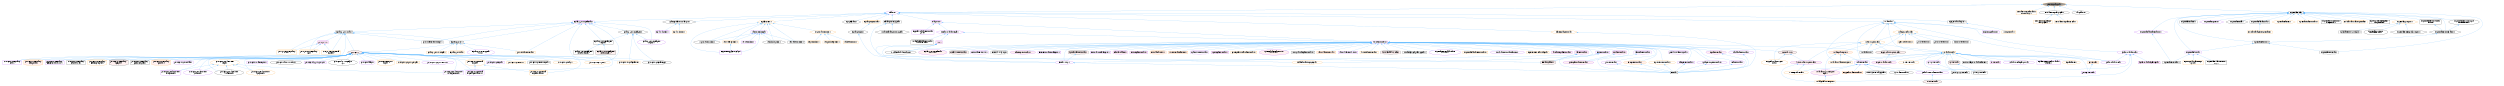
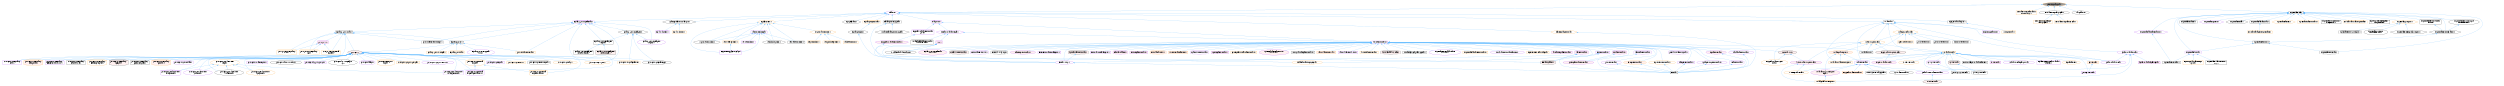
  digraph {
    node [color=purple fillcolor=white fontname=Helvetica fontsize=10 shape=ellipse style=filled]
    edge [color=steelblue1 dir=back fontname=Helvetica fontsize=10 labelfontname=Helvetica labelfontsize=10 style=solid]
    n1 [color=darkorange fillcolor=grey60 fontcolor=black height=0.2 label="ActorInstanceHandle.h" width=0.4]
    n2 [height=0.2 label="HitResult.h" width=0.4]
    n3 [color=darkorange height=0.2 label="LightWeightInstanceBlueprint\lFunctionLibrary.h" shape=note width=0.4]
    n4 [color=black height=0.2 label="LightWeightInstanceManager.h" width=0.4]
    n5 [color=black height=0.2 label="OverlapResult.h" width=0.4]
    n6 [color=black height=0.2 label="SmartObjectTypes.h" shape=note width=0.4]
    n7 [color=darkorange height=0.2 label="BaseBrushTool.h" width=0.4]
    n8 [color=black height=0.2 label="DamageEvents.h" width=0.4]
    n9 [color=darkorange height=0.2 label="DebugCameraController.h" width=0.4]
    n10 [color=black height=0.2 label="DragAlignmentMechanic.h" shape=cylinder width=0.4]
    n11 [height=0.2 label="GameplayAbilityTargetTypes.h" shape=cylinder width=0.4]
    n12 [color=darkorange height=0.2 label="GameplayStaticsTypes.h" shape=cylinder width=0.4]
    n13 [color=black height=0.2 label="MoverTypes.h" shape=note width=0.4]
    n14 [height=0.2 label="OverlapInfo.h" shape=cylinder width=0.4]
    n15 [color=black height=0.2 label="PlaneDistanceFromHitMechanic.h" width=0.4]
    n16 [color=black height=0.2 label="SceneSnappingManager.h" shape=cylinder width=0.4]
    n17 [color=darkorange height=0.2 label="LightWeightInstanceStatic\lMeshManager.h" shape=note width=0.4]
    n18 [color=darkorange height=0.2 label="LightWeightInstanceSubsystem.h" shape=note width=0.4]
    n19 [color=darkorange height=0.2 label="EnvQueryItemType_SmartObject.h" shape=cylinder width=0.4]
    n20 [color=black height=0.2 label="GameplayDebuggerCategory\l_SmartObject.h" shape=note width=0.4]
    n21 [color=darkorange height=0.2 label="SmartObjectAnnotation.h" width=0.4]
    n22 [color=black height=0.2 label="SmartObjectBindingCollection.h" width=0.4]
    n23 [color=black height=0.2 label="SmartObjectDefinition.h" shape=note width=0.4]
    n24 [color=black height=0.2 label="SmartObjectComponent.h" shape=cylinder width=0.4]
    n25 [height=0.2 label="SmartObjectRuntime.h" shape=cylinder width=0.4]
    n26 [color=black height=0.2 label="SmartObjectCollection.h" shape=cylinder width=0.4]
    n27 [color=black height=0.2 label="SmartObjectDefinitionBindable\lStructDescriptor.h" width=0.4]
    n28 [color=black height=0.2 label="SmartObjectDefinitionProperty\lBinding.h" shape=cylinder width=0.4]
    n29 [height=0.2 label="SmartObjectHashGrid.h" width=0.4]
    n30 [color=black height=0.2 label="SmartObjectOctree.h" width=0.4]
    n31 [height=0.2 label="SmartObjectPersistentCollection.h" width=0.4]
    n32 [color=black height=0.2 label="SmartObjectRequestTypes.h" shape=note width=0.4]
    n33 [color=darkorange height=0.2 label="SmartObjectSettings.h" width=0.4]
    n34 [color=darkorange height=0.2 label="SmartObjectUserComponent.h" shape=note width=0.4]
    n35 [color=black height=0.2 label="SmartObjectWorldCondition\lSlotTagQuery.h" shape=note width=0.4]
    n36 [height=0.2 label="DataflowEditorWeightMapPaint\lTool.h" shape=note width=0.4]
    n37 [color=darkorange height=0.2 label="DynamicMeshBrushTool.h" width=0.4]
    n38 [color=black height=0.2 label="DynamicMeshSculptTool.h" width=0.4]
    n39 [color=black height=0.2 label="MeshGroupPaintTool.h" width=0.4]
    n40 [height=0.2 label="MeshSculptToolBase.h" shape=note width=0.4]
    n41 [color=darkorange height=0.2 label="MeshVertexPaintTool.h" shape=cylinder width=0.4]
    n42 [color=black height=0.2 label="MeshVertexSculptTool.h" shape=note width=0.4]
    n43 [color=black height=0.2 label="Engine.h" shape=note width=0.4]
    n44 [color=darkorange height=0.2 label="MultiTransformer.h" shape=note width=0.4]
    n45 [color=black height=0.2 label="AbilitySystemBlueprintLibrary.h" shape=cylinder width=0.4]
    n46 [color=darkorange height=0.2 label="AbilitySystemComponent.h" shape=note width=0.4]
    n47 [height=0.2 label="AbilityTask_ApplyRootMotion\lMoveToActorForce.h" shape=note width=0.4]
    n48 [color=darkorange height=0.2 label="AbilityTask_SpawnActor.h" width=0.4]
    n49 [color=black height=0.2 label="GameplayAbility.h" shape=note width=0.4]
    n50 [color=black height=0.2 label="GameplayAbilityTargetActor.h" width=0.4]
    n51 [height=0.2 label="GameplayAbilityTargetActor\l_Radius.h" width=0.4]
    n52 [color=black height=0.2 label="GameplayAbilityTargetActor\l_Trace.h" shape=note width=0.4]
    n53 [color=black height=0.2 label="GameplayAbilityTypes.h" shape=note width=0.4]
    n54 [color=black height=0.2 label="GameplayStatics.h" width=0.4]
    n55 [height=0.2 label="ChaosCharacterInputs.h" shape=note width=0.4]
    n56 [color=darkorange height=0.2 label="MovementMode.h" shape=note width=0.4]
    n57 [height=0.2 label="MoverComponent.h" shape=cylinder width=0.4]
    n58 [color=darkorange height=0.2 label="MoverNetworkPredictionLiaison.h" shape=note width=0.4]
    n59 [height=0.2 label="PathedMovementMode.h" width=0.4]
    n60 [color=darkorange height=0.2 label="MoverDataModelTypes.h" width=0.4]
    n61 [color=darkorange height=0.2 label="MoverSimulationTypes.h" width=0.4]
    n62 [height=0.2 label="PathedMovementTypes.h" width=0.4]
    n63 [height=0.2 label="CharacterMovementComponent\lAsync.h" shape=cylinder width=0.4]
    n64 [height=0.2 label="PrimitiveComponent.h" shape=note width=0.4]
    n65 [height=0.2 label="ScopedMovementUpdate.h" width=0.4]
    n66 [height=0.2 label="DrawPolyPathTool.h" shape=cylinder width=0.4]
    n67 [color=darkorange height=0.2 label="DrawPolygonTool.h" shape=note width=0.4]
    n68 [color=darkorange height=0.2 label="SceneGeometrySpatialCache.h" width=0.4]
    n69 [color=black height=0.2 label="ModelingSceneSnappingManager.h" width=0.4]
    n70 [color=darkorange height=0.2 label="MeshAttributePaintTool.h" shape=cylinder width=0.4]
    n71 [color=darkorange height=0.2 label="MeshSelectionTool.h" shape=note width=0.4]
    n72 [color=darkorange height=0.2 label="SeamSculptTool.h" shape=cylinder width=0.4]
    n73 [height=0.2 label="KelvinletBrushOp.h" shape=note width=0.4]
    n74 [color=black fillcolor="#FFF0F0" height=0.2 label="AbilityTask.h" width=0.4]
    n75 [color=darkorange height=0.2 label="GameplayAbilitySet.h" shape=cylinder width=0.4]
    n76 [height=0.2 label="GameplayAbility_Character\lJump.h" width=0.4]
    n77 [color=darkorange height=0.2 label="GameplayAbility_Montage.h" shape=note width=0.4]
    n78 [color=darkorange height=0.2 label="AbilityTask_VisualizeTargeting.h" shape=cylinder width=0.4]
    n79 [color=black height=0.2 label="AbilityTask_WaitTargetData.h" width=0.4]
    n80 [color=black fillcolor="#FFF0F0" height=0.2 label="GameplayAbilityTargetActor\l_GroundTrace.h" shape=note width=0.4]
    n81 [color=black height=0.2 label="GameplayAbilityTargetActor\l_SingleLineTrace.h" shape=note width=0.4]
    n82 [height=0.2 label="AbilityTask_WaitGameplay\lEvent.h" shape=note width=0.4]
    n83 [fillcolor="#FFF0F0" height=0.2 label="AbilityAsync.h" shape=cylinder width=0.4]
    n84 [color=darkorange height=0.2 label="AbilityAsync_WaitAttribute\lChanged.h" shape=note width=0.4]
    n85 [color=darkorange height=0.2 label="AbilityAsync_WaitGameplay\lEvent.h" shape=cylinder width=0.4]
    n86 [color=darkorange height=0.2 label="AbilityAsync_WaitGameplay\lTag.h" shape=cylinder width=0.4]
    n87 [height=0.2 label="AbilityTask_ApplyRootMotion\lConstantForce.h" shape=cylinder width=0.4]
    n88 [height=0.2 label="AbilityTask_ApplyRootMotion\lJumpForce.h" width=0.4]
    n89 [color=black height=0.2 label="AbilityTask_ApplyRootMotion\lMoveToForce.h" width=0.4]
    n90 [color=darkorange height=0.2 label="AbilityTask_ApplyRootMotion\lRadialForce.h" width=0.4]
    n91 [color=darkorange height=0.2 label="AbilityTask_ApplyRootMotion\l_Base.h" width=0.4]
    n92 [height=0.2 label="AbilityTask_MoveToLocation.h" shape=note width=0.4]
    n93 [color=black height=0.2 label="AbilityTask_NetworkSyncPoint.h" width=0.4]
    n94 [height=0.2 label="AbilityTask_PlayAnimAndWait.h" shape=note width=0.4]
    n95 [color=black height=0.2 label="AbilityTask_PlayMontageAnd\lWait.h" width=0.4]
    n96 [height=0.2 label="AbilityTask_Repeat.h" shape=cylinder width=0.4]
    n97 [color=darkorange height=0.2 label="AbilityTask_StartAbility\lState.h" shape=cylinder width=0.4]
    n98 [color=darkorange height=0.2 label="AbilityTask_WaitAbilityActivate.h" shape=note width=0.4]
    n99 [height=0.2 label="AbilityTask_WaitAbilityCommit.h" width=0.4]
    n100 [color=darkorange height=0.2 label="AbilityTask_WaitAttribute\lChange.h" shape=cylinder width=0.4]
    n101 [height=0.2 label="AbilityTask_WaitAttribute\lChangeRatioThreshold.h" shape=cylinder width=0.4]
    n102 [color=darkorange height=0.2 label="AbilityTask_WaitAttribute\lChangeThreshold.h" shape=cylinder width=0.4]
    n103 [height=0.2 label="AbilityTask_WaitCancel.h" shape=note width=0.4]
    n104 [color=darkorange height=0.2 label="AbilityTask_WaitConfirm.h" shape=note width=0.4]
    n105 [color=black height=0.2 label="AbilityTask_WaitConfirmCancel.h" shape=cylinder width=0.4]
    n106 [color=darkorange height=0.2 label="AbilityTask_WaitDelay.h" width=0.4]
    n107 [color=darkorange fillcolor="#FFF0F0" height=0.2 label="AbilityTask_WaitGameplay\lEffectApplied.h" shape=cylinder width=0.4]
    n108 [height=0.2 label="AbilityTask_WaitGameplay\lEffectBlockedImmunity.h" shape=note width=0.4]
    n109 [color=black height=0.2 label="AbilityTask_WaitGameplay\lEffectRemoved.h" shape=note width=0.4]
    n110 [color=darkorange height=0.2 label="AbilityTask_WaitGameplay\lEffectStackChange.h" shape=cylinder width=0.4]
    n111 [color=black fillcolor="#FFF0F0" height=0.2 label="AbilityTask_WaitGameplay\lTagBase.h" shape=cylinder width=0.4]
    n112 [color=black height=0.2 label="AbilityTask_WaitGameplay\lTagCountChanged.h" shape=note width=0.4]
    n113 [color=darkorange fillcolor="#FFF0F0" height=0.2 label="AbilityTask_WaitGameplay\lTagQuery.h" shape=cylinder width=0.4]
    n114 [height=0.2 label="AbilityTask_WaitInputPress.h" shape=cylinder width=0.4]
    n115 [height=0.2 label="EngineMinimal.h" width=0.4]
    n116 [height=0.2 label="AsyncFallingMode.h" shape=note width=0.4]
    n117 [color=darkorange height=0.2 label="AsyncFlyingMode.h" width=0.4]
    n118 [color=black height=0.2 label="AsyncNavWalkingMode.h" shape=note width=0.4]
    n119 [color=black height=0.2 label="AsyncWalkingMode.h" shape=cylinder width=0.4]
    n120 [fillcolor="#FFF0F0" height=0.2 label="ChaosMovementMode.h" width=0.4]
    n121 [color=black height=0.2 label="CommonLegacyMovementSettings.h" shape=note width=0.4]
    n122 [color=darkorange fillcolor="#FFF0F0" height=0.2 label="FallingMode.h" shape=note width=0.4]
    n123 [fillcolor="#FFF0F0" height=0.2 label="FlyingMode.h" shape=note width=0.4]
    n124 [height=0.2 label="MovementModeStateMachine.h" width=0.4]
    n125 [height=0.2 label="NavWalkingMode.h" shape=cylinder width=0.4]
    n126 [height=0.2 label="SharedChaosCharacterMovement\lSettings.h" shape=note width=0.4]
    n127 [color=darkorange height=0.2 label="StanceSettings.h" width=0.4]
    n128 [color=black fillcolor="#FFF0F0" height=0.2 label="WalkingMode.h" shape=cylinder width=0.4]
    n129 [color=darkorange fillcolor="#FFF0F0" height=0.2 label="CharacterMoverComponent.h" shape=note width=0.4]
    n130 [color=black height=0.2 label="MotionWarpingMoverAdapter.h" shape=cylinder width=0.4]
    n131 [fillcolor="#FFF0F0" height=0.2 label="MoverNetworkPhysicsLiaison\lBase.h" width=0.4]
    n132 [color=black height=0.2 label="NavMoverComponent.h" width=0.4]
    n133 [height=0.2 label="PathedPhysicsMoverComponent.h" width=0.4]
    n134 [color=darkorange height=0.2 label="PhysicsStanceModifier.h" width=0.4]
    n135 [color=black height=0.2 label="AirMovementUtils.h" shape=cylinder width=0.4]
    n136 [color=black height=0.2 label="AsyncMovementUtils.h" shape=cylinder width=0.4]
    n137 [color=black height=0.2 label="GroundMovementUtils.h" shape=cylinder width=0.4]
    n138 [color=black height=0.2 label="MovementUtils.h" shape=note width=0.4]
    n139 [color=darkorange height=0.2 label="WaterMovementUtils.h" shape=cylinder width=0.4]
    n140 [color=black fillcolor="#FFF0F0" height=0.2 label="ChaosMoverSimulationTypes.h" width=0.4]
    n141 [color=darkorange height=0.2 label="CharacterMoverSimulation\lTypes.h" width=0.4]
    n142 [color=darkorange fillcolor="#FFF0F0" height=0.2 label="MoverBackendLiaison.h" width=0.4]
    n143 [fillcolor="#FFF0F0" height=0.2 label="PhysicsMoverSimulationTypes.h" width=0.4]
    n144 [color=darkorange height=0.2 label="MoverPathedPhysicsLiaison.h" shape=cylinder width=0.4]
    n145 [fillcolor="#FFF0F0" height=0.2 label="PathedMovementPatternBase.h" shape=note width=0.4]
    n146 [color=black fillcolor="#FFF0F0" height=0.2 label="SwimmingMode.h" width=0.4]
+   n147 [fillcolor="#FFF0F0" height=0.2 label="CharacterMovementComponent.h" width=0.4]
    n148 [height=0.2 label="ActorPrimitiveColorHandler.h" shape=cylinder width=0.4]
    n149 [height=0.2 label="ArrowComponent.h" width=0.4]
    n150 [color=black height=0.2 label="AsyncRegisterLevelContext.cpp" width=0.4]
    n151 [fillcolor="#FFF0F0" height=0.2 label="GameplayAbilityTargetTypes\lComponent.h" width=0.4]
    n152 [color=darkorange fillcolor="#FFF0F0" height=0.2 label="BillboardComponent.h" width=0.4]
    n153 [height=0.2 label="BrushComponent.h" shape=note width=0.4]
    n154 [color=black fillcolor="#FFF0F0" height=0.2 label="ClusterUnionComponent.h" shape=cylinder width=0.4]
    n155 [height=0.2 label="ComponentCollisionUtil.h" shape=cylinder width=0.4]
    n156 [color=black height=0.2 label="CustomPhysXPayload.h" shape=cylinder width=0.4]
    n157 [fillcolor="#FFF0F0" height=0.2 label="DebugDrawComponent.h" width=0.4]
    n158 [color=darkorange height=0.2 label="DrawFrustumComponent.h" width=0.4]
    n159 [height=0.2 label="EditorComponentSourceFactory.h" shape=note width=0.4]
    n160 [height=0.2 label="EditorViewportSelectability.h" shape=note width=0.4]
    n161 [color=black fillcolor="#FFF0F0" height=0.2 label="EngineSharedPCH.h" shape=cylinder width=0.4]
    n162 [color=black fillcolor="#FFF0F0" height=0.2 label="FloorQueryUtils.h" width=0.4]
    n163 [fillcolor="#FFF0F0" height=0.2 label="GeometrySelector.h" shape=cylinder width=0.4]
    n164 [fillcolor="#FFF0F0" height=0.2 label="GizmoBaseComponent.h" shape=note width=0.4]
    n165 [color=darkorange fillcolor="#FFF0F0" height=0.2 label="GizmoRenderingUtil.h" shape=cylinder width=0.4]
    n166 [color=darkorange fillcolor="#FFF0F0" height=0.2 label="ISMComponentDescriptor.h" shape=note width=0.4]
    n167 [height=0.2 label="LakeCollisionComponent.h" shape=cylinder width=0.4]
    n168 [fillcolor="#FFF0F0" height=0.2 label="LandscapeComponent.h" shape=note width=0.4]
    n169 [color=darkorange height=0.2 label="LandscapeGizmoRenderComponent.h" shape=note width=0.4]
    n170 [fillcolor="#FFF0F0" height=0.2 label="LandscapeHeightfieldCollision\lComponent.h" width=0.4]
    n171 [fillcolor="#FFF0F0" height=0.2 label="LandscapeSplinesComponent.h" width=0.4]
    n172 [height=0.2 label="LineBatchComponent.h" shape=note width=0.4]
    n173 [height=0.2 label="MaterialBillboardComponent.h" width=0.4]
    n174 [fillcolor="#FFF0F0" height=0.2 label="MeshComponent.h" shape=cylinder width=0.4]
    n175 [height=0.2 label="ModelComponent.h" shape=cylinder width=0.4]
    n176 [color=black height=0.2 label="ModularVehicleBaseComponent.h" shape=note width=0.4]
    n177 [color=darkorange fillcolor="#FFF0F0" height=0.2 label="NetworkPredictionDriver.h" shape=note width=0.4]
    n178 [height=0.2 label="NetworkPredictionPhysics.h" shape=note width=0.4]
    n179 [color=black fillcolor="#FFF0F0" height=0.2 label="ParticleSystemComponent.h" shape=cylinder width=0.4]
    n180 [color=darkorange height=0.2 label="PhysicsFieldComponent.h" shape=note width=0.4]
    n181 [color=black fillcolor="#FFF0F0" height=0.2 label="PrimitiveSceneProxyDesc.h" shape=cylinder width=0.4]
    n182 [fillcolor="#FFF0F0" height=0.2 label="ShapeComponent.h" width=0.4]
    n183 [color=black height=0.2 label="SimpleStreamableAssetManager.h" shape=note width=0.4]
    n184 [height=0.2 label="SmartObjectContainerRendering\lComponent.h" width=0.4]
    n185 [color=darkorange height=0.2 label="SmartObjectRenderingComponent.h" shape=note width=0.4]
    n186 [fillcolor="#FFF0F0" height=0.2 label="SplineComponent.h" shape=cylinder width=0.4]
    n187 [height=0.2 label="SplineMeshComponentDescriptor.h" width=0.4]
    n188 [color=darkorange height=0.2 label="StaticLightingSystemInterface.h" shape=note width=0.4]
    n189 [height=0.2 label="TextRenderComponent.h" width=0.4]
    n190 [height=0.2 label="VectorFieldComponent.h" shape=cylinder width=0.4]
    n191 [fillcolor="#FFF0F0" height=0.2 label="VehicleSimBaseComponent.h" shape=note width=0.4]
    n192 [color=black height=0.2 label="MovieSceneDeferredComponent\lMovementSystem.h" shape=cylinder width=0.4]
    n193 [fillcolor="#FFF0F0" height=0.2 label="World.h" shape=cylinder width=0.4]
    n194 [color=black height=0.2 label="SmartObjectAnnotation\l_SlotUserCollision.h" width=0.4]
    n195 [color=black height=0.2 label="SmartObjectSlotEntranceAnnotation.h" width=0.4]
    n196 [color=black height=0.2 label="SmartObjectSlotLinkAnnotation.h" shape=cylinder width=0.4]
    n197 [color=darkorange height=0.2 label="BlackboardKeyType_SOClaim\lHandle.h" shape=note width=0.4]
    n198 [color=black height=0.2 label="SmartObjectBlueprintFunction\lLibrary.h" shape=note width=0.4]
    n199 [color=black height=0.2 label="SmartObjectSubsystem.h" shape=note width=0.4]
    n200 [color=darkorange height=0.2 label="EnvQueryGenerator_SmartObjects.h" shape=note width=0.4]
    n1 -> n2
    n1 -> n3
    n1 -> n4
    n1 -> n5
    n1 -> n6
    n2 -> n7
    n2 -> n8
    n2 -> n9
    n2 -> n10
    n2 -> n11
    n2 -> n12
    n2 -> n13
    n2 -> n14
    n2 -> n15
    n2 -> n16
    n4 -> n17
    n4 -> n18
    n6 -> n19
    n6 -> n20
    n6 -> n21
    n6 -> n22
    n6 -> n23
    n6 -> n24
    n6 -> n25
    n6 -> n26
    n6 -> n27
    n6 -> n28
    n6 -> n29
    n6 -> n30
    n6 -> n31
    n6 -> n32
    n6 -> n33
    n6 -> n34
    n6 -> n35
    n7 -> n36
    n7 -> n37
    n7 -> n38
    n7 -> n39
    n7 -> n40
    n7 -> n41
    n7 -> n42
    n9 -> n43
    n10 -> n44
    n11 -> n45
    n11 -> n46
    n11 -> n47
    n11 -> n48
    n11 -> n49
    n11 -> n50
    n11 -> n51
    n11 -> n52
    n11 -> n53
    n12 -> n54
    n13 -> n55
    n13 -> n56
    n13 -> n57
    n13 -> n58
    n13 -> n59
    n13 -> n60
    n13 -> n61
    n13 -> n62
    n14 -> n63
    n14 -> n64
    n14 -> n65
    n15 -> n66
    n15 -> n67
    n16 -> n68
    n16 -> n69
    n21 -> n194
    n21 -> n195
    n21 -> n196
    n22 -> n23
    n23 -> n24
    n23 -> n25
    n25 -> n197
    n25 -> n198
    n25 -> n199
    n27 -> n22
    n28 -> n22
    n31 -> n199
    n32 -> n200
    n37 -> n70
    n37 -> n71
    n37 -> n72
    n40 -> n36
    n40 -> n38
    n40 -> n39
    n40 -> n41
    n40 -> n42
    n40 -> n73
    n41 -> n36
    n49 -> n46
    n49 -> n74
    n49 -> n75
    n49 -> n76
    n49 -> n77
    n50 -> n51
    n50 -> n52
    n50 -> n78
    n50 -> n79
    n52 -> n80
    n52 -> n81
    n53 -> n45
    n53 -> n49
    n53 -> n74
    n53 -> n82
    n53 -> n83
    n53 -> n84
    n53 -> n85
    n53 -> n86
    n54 -> n115
    n56 -> n57
    n56 -> n58
    n56 -> n59
    n56 -> n116
    n56 -> n117
    n56 -> n118
    n56 -> n119
    n56 -> n120
    n56 -> n121
    n56 -> n122
    n56 -> n123
    n56 -> n124
    n56 -> n125
    n56 -> n126
    n56 -> n127
    n56 -> n128
    n57 -> n129
    n57 -> n130
    n57 -> n131
    n57 -> n132
    n57 -> n133
    n57 -> n134
    n60 -> n61
    n60 -> n135
    n60 -> n136
    n60 -> n137
    n60 -> n138
    n60 -> n139
    n61 -> n56
    n61 -> n138
    n61 -> n140
    n61 -> n141
    n61 -> n142
    n61 -> n143
    n62 -> n59
    n62 -> n133
    n62 -> n144
    n62 -> n145
+   n63 -> n147
    n64 -> n115
    n64 -> n138
    n64 -> n148
    n64 -> n149
    n64 -> n150
    n64 -> n151
    n64 -> n152
    n64 -> n153
    n64 -> n154
    n64 -> n155
    n64 -> n156
    n64 -> n157
    n64 -> n158
    n64 -> n159
    n64 -> n160
    n64 -> n161
    n64 -> n162
    n64 -> n163
    n64 -> n164
    n64 -> n165
    n64 -> n166
    n64 -> n167
    n64 -> n168
    n64 -> n169
    n64 -> n170
    n64 -> n171
    n64 -> n172
    n64 -> n173
    n64 -> n174
    n64 -> n175
    n64 -> n176
    n64 -> n177
    n64 -> n178
    n64 -> n179
    n64 -> n180
    n64 -> n181
    n64 -> n182
    n64 -> n183
    n64 -> n184
    n64 -> n185
    n64 -> n186
    n64 -> n187
    n64 -> n188
    n64 -> n189
    n64 -> n190
    n64 -> n191
    n65 -> n64
    n65 -> n192
    n65 -> n193
    n74 -> n47
    n74 -> n48
    n74 -> n78
    n74 -> n79
    n74 -> n82
    n74 -> n87
    n74 -> n88
    n74 -> n89
    n74 -> n90
    n74 -> n91
    n74 -> n92
    n74 -> n93
    n74 -> n94
    n74 -> n95
    n74 -> n96
    n74 -> n97
    n74 -> n98
    n74 -> n99
    n74 -> n100
    n74 -> n101
    n74 -> n102
    n74 -> n103
    n74 -> n104
    n74 -> n105
    n74 -> n106
    n74 -> n107
    n74 -> n108
    n74 -> n109
    n74 -> n110
    n74 -> n111
    n74 -> n112
    n74 -> n113
    n74 -> n114
    n83 -> n84
    n83 -> n85
    n83 -> n86
    n91 -> n47
    n91 -> n87
    n91 -> n88
    n91 -> n89
    n91 -> n90
    n100 -> n101
    n100 -> n102
    n115 -> n43
    n122 -> n116
    n125 -> n118
    n128 -> n119
    n131 -> n144
    n133 -> n146
    n140 -> n120
    n142 -> n57
    n142 -> n58
    n142 -> n131
    n143 -> n134
    n143 -> n144
+   n147 -> n115
    n149 -> n43
    n152 -> n43
    n153 -> n43
    n153 -> n68
    n158 -> n43
    n162 -> n141
    n162 -> n143
    n172 -> n43
    n173 -> n43
    n174 -> n115
    n174 -> n161
    n175 -> n43
    n179 -> n115
    n182 -> n43
    n186 -> n171
    n189 -> n43
    n190 -> n43
    n193 -> n115
    n193 -> n150
    n193 -> n161
  }
